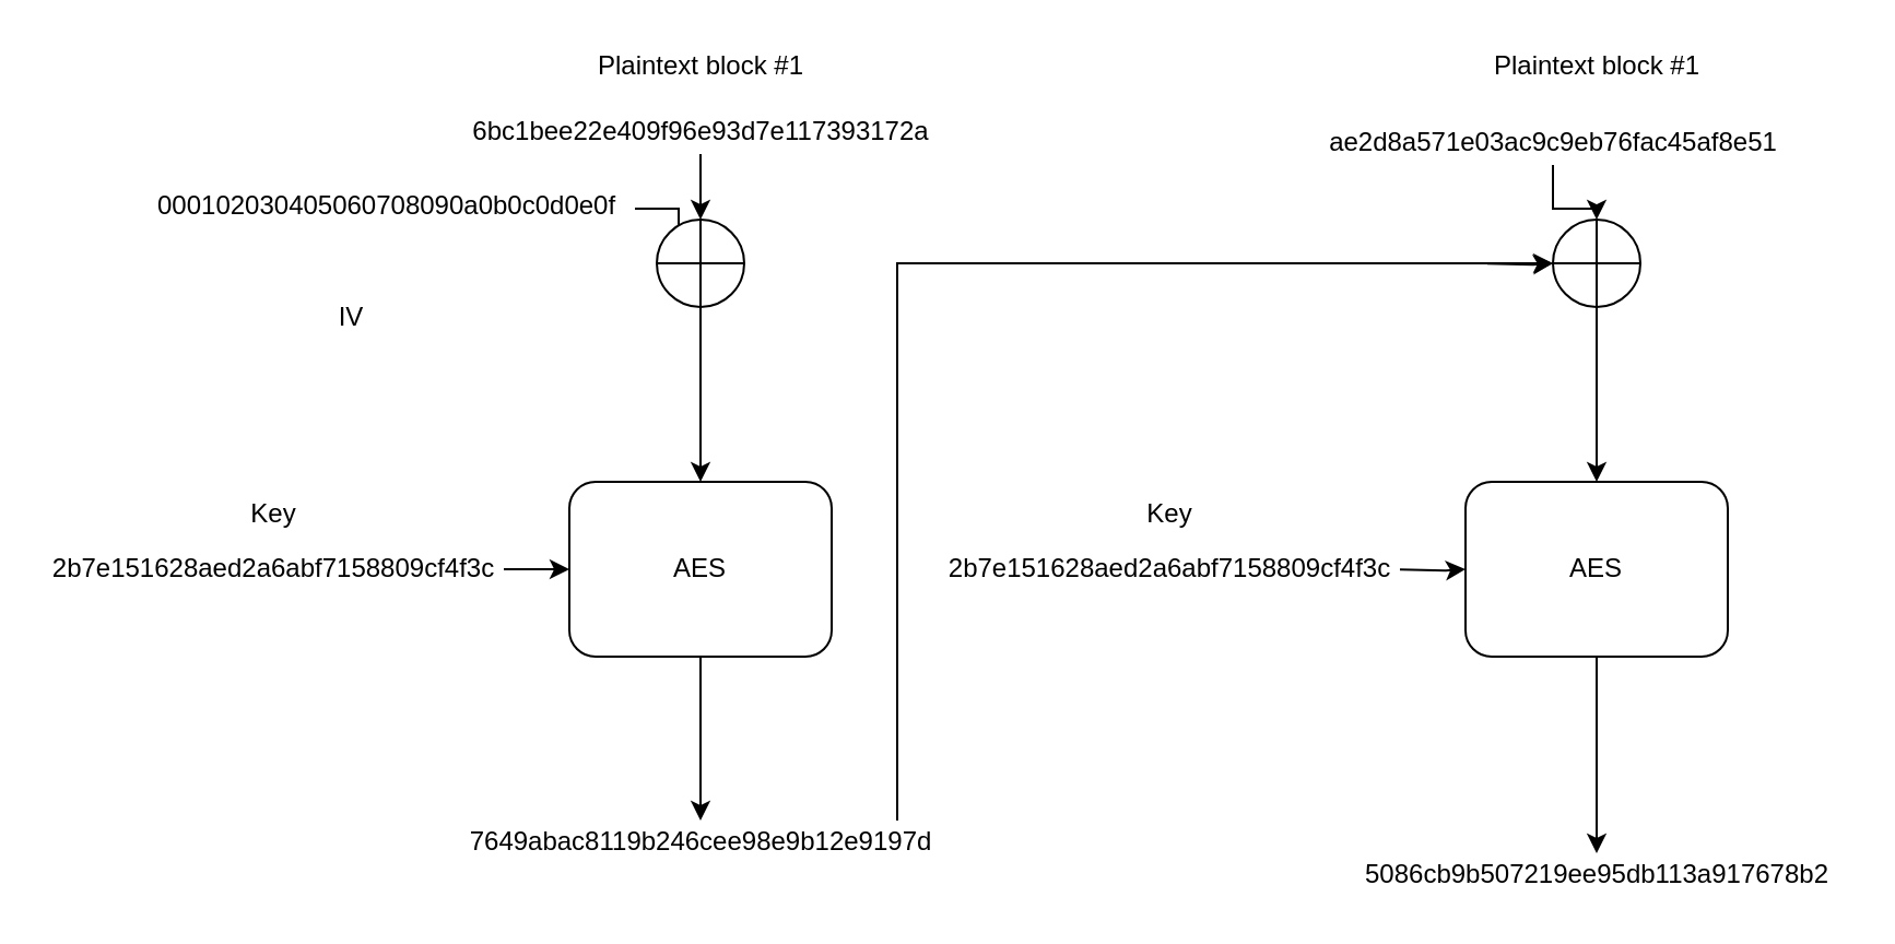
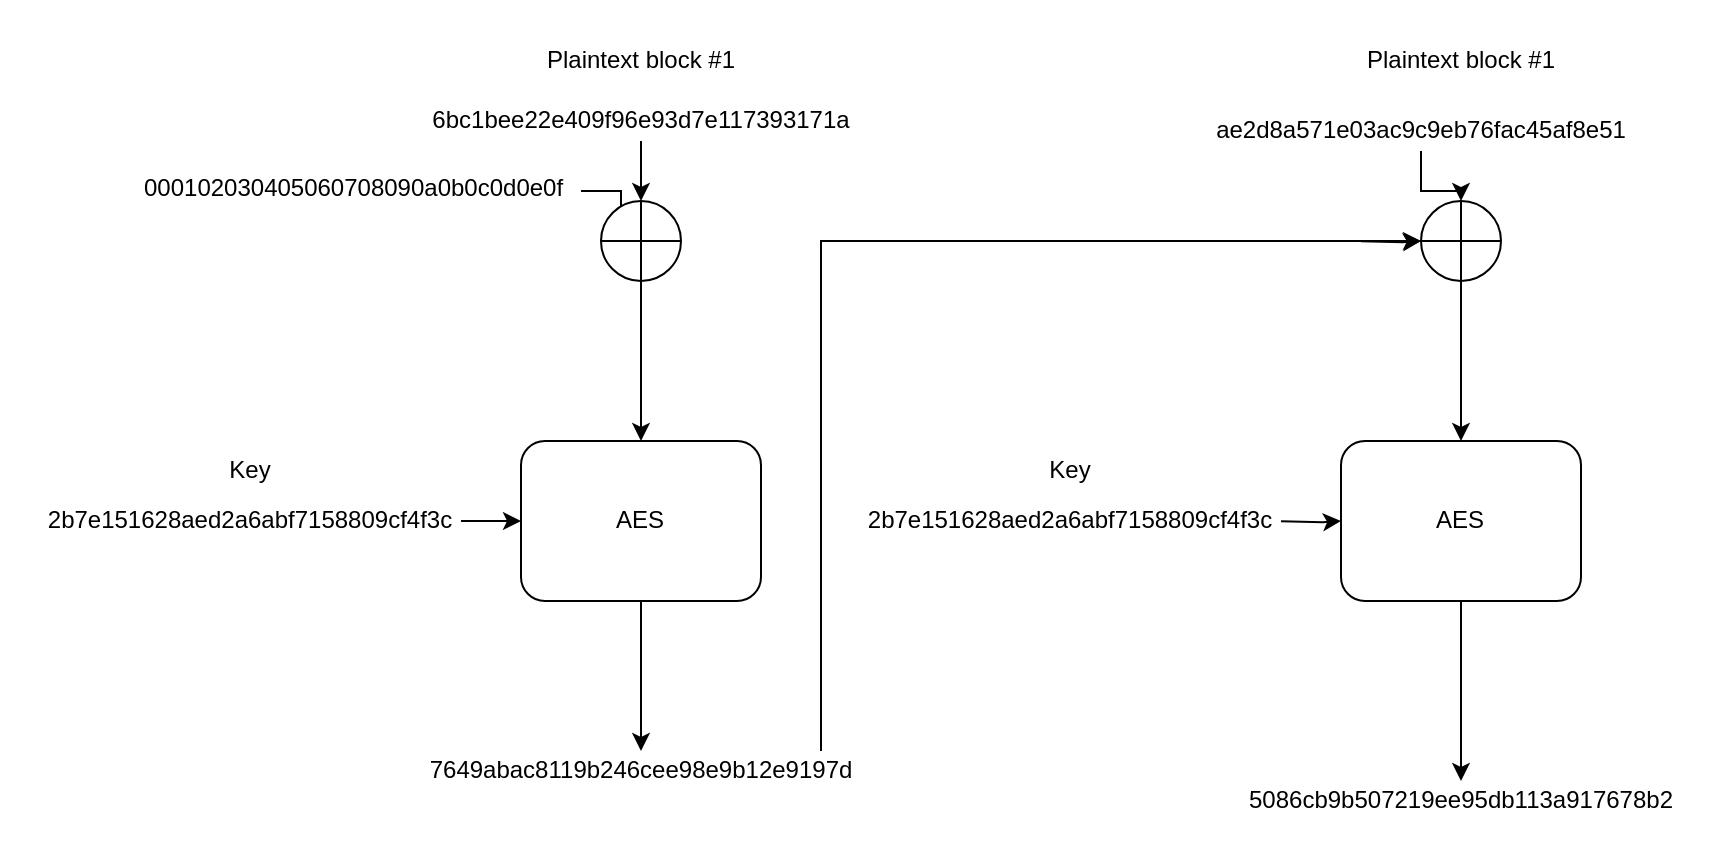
  <mxCell id="0" />
  <mxCell id="1" parent="0" />
  <mxCell id="2" value="" style="edgeStyle=orthogonalEdgeStyle;rounded=0;orthogonalLoop=1;jettySize=auto;html=1;" edge="1" parent="1" source="3" target="16"><mxGeometry relative="1" as="geometry" /></mxCell>
  <mxCell id="3" value="AES" style="rounded=1;whiteSpace=wrap;html=1;" vertex="1" parent="1"><mxGeometry x="260" y="220" width="120" height="80" as="geometry" /></mxCell>
  <mxCell id="4" value="" style="edgeStyle=orthogonalEdgeStyle;rounded=0;orthogonalLoop=1;jettySize=auto;html=1;" edge="1" parent="1" source="5" target="3"><mxGeometry relative="1" as="geometry" /></mxCell>
  <mxCell id="5" value="2b7e151628aed2a6abf7158809cf4f3c" style="text;html=1;strokeColor=none;fillColor=none;align=center;verticalAlign=middle;whiteSpace=wrap;rounded=0;" vertex="1" parent="1"><mxGeometry x="20" y="245" width="210" height="30" as="geometry" /></mxCell>
  <mxCell id="6" value="Key" style="text;html=1;strokeColor=none;fillColor=none;align=center;verticalAlign=middle;whiteSpace=wrap;rounded=0;" vertex="1" parent="1"><mxGeometry x="95" y="220" width="60" height="30" as="geometry" /></mxCell>
  <mxCell id="7" value="" style="edgeStyle=orthogonalEdgeStyle;rounded=0;orthogonalLoop=1;jettySize=auto;html=1;" edge="1" parent="1" source="8" target="10"><mxGeometry relative="1" as="geometry" /></mxCell>
  <mxCell id="8" value="000102030405060708090a0b0c0d0e0f" style="text;whiteSpace=wrap;html=1;" vertex="1" parent="1"><mxGeometry x="70" y="80" width="220" height="30" as="geometry" /></mxCell>
  <mxCell id="9" value="" style="edgeStyle=orthogonalEdgeStyle;rounded=0;orthogonalLoop=1;jettySize=auto;html=1;" edge="1" parent="1" source="10" target="3"><mxGeometry relative="1" as="geometry" /></mxCell>
  <mxCell id="10" value="" style="shape=orEllipse;perimeter=ellipsePerimeter;whiteSpace=wrap;html=1;backgroundOutline=1;" vertex="1" parent="1"><mxGeometry x="300" y="100" width="40" height="40" as="geometry" /></mxCell>
  <mxCell id="11" value="" style="edgeStyle=orthogonalEdgeStyle;rounded=0;orthogonalLoop=1;jettySize=auto;html=1;" edge="1" parent="1" source="12" target="10"><mxGeometry relative="1" as="geometry" /></mxCell>
- <mxCell id="12" value="6bc1bee22e409f96e93d7e117393172a" style="text;html=1;align=center;verticalAlign=middle;resizable=0;points=[];autosize=1;strokeColor=none;fillColor=none;" vertex="1" parent="1"><mxGeometry x="210" y="50" width="220" height="20" as="geometry" /></mxCell>
- <mxCell id="13" value="IV" style="text;html=1;align=center;verticalAlign=middle;resizable=0;points=[];autosize=1;strokeColor=none;fillColor=none;" vertex="1" parent="1"><mxGeometry x="145" y="135" width="30" height="20" as="geometry" /></mxCell>
+ <mxCell id="12" value="6bc1bee22e409f96e93d7e117393171a" style="text;html=1;align=center;verticalAlign=middle;resizable=0;points=[];autosize=1;strokeColor=none;fillColor=none;" vertex="1" parent="1"><mxGeometry x="210" y="50" width="220" height="20" as="geometry" /></mxCell>
  <mxCell id="14" value="Plaintext block #1" style="text;html=1;align=center;verticalAlign=middle;resizable=0;points=[];autosize=1;strokeColor=none;fillColor=none;" vertex="1" parent="1"><mxGeometry x="265" y="20" width="110" height="20" as="geometry" /></mxCell>
  <mxCell id="15" style="edgeStyle=orthogonalEdgeStyle;rounded=0;orthogonalLoop=1;jettySize=auto;html=1;entryX=0;entryY=0.5;entryDx=0;entryDy=0;" edge="1" parent="1" source="16" target="23"><mxGeometry relative="1" as="geometry"><Array as="points"><mxPoint x="410" y="120" /></Array></mxGeometry></mxCell>
  <mxCell id="16" value="7649abac8119b246cee98e9b12e9197d" style="text;html=1;align=center;verticalAlign=middle;resizable=0;points=[];autosize=1;strokeColor=none;fillColor=none;" vertex="1" parent="1"><mxGeometry x="205" y="375" width="230" height="20" as="geometry" /></mxCell>
  <mxCell id="17" value="" style="edgeStyle=orthogonalEdgeStyle;rounded=0;orthogonalLoop=1;jettySize=auto;html=1;" edge="1" parent="1" source="18" target="27"><mxGeometry relative="1" as="geometry" /></mxCell>
  <mxCell id="18" value="AES" style="rounded=1;whiteSpace=wrap;html=1;" vertex="1" parent="1"><mxGeometry x="670" y="220" width="120" height="80" as="geometry" /></mxCell>
  <mxCell id="19" value="" style="edgeStyle=orthogonalEdgeStyle;rounded=0;orthogonalLoop=1;jettySize=auto;html=1;" edge="1" parent="1" target="18"><mxGeometry relative="1" as="geometry"><mxPoint x="640" y="260.067" as="sourcePoint" /></mxGeometry></mxCell>
  <mxCell id="20" value="Key" style="text;html=1;strokeColor=none;fillColor=none;align=center;verticalAlign=middle;whiteSpace=wrap;rounded=0;" vertex="1" parent="1"><mxGeometry x="505" y="220" width="60" height="30" as="geometry" /></mxCell>
  <mxCell id="21" value="" style="edgeStyle=orthogonalEdgeStyle;rounded=0;orthogonalLoop=1;jettySize=auto;html=1;" edge="1" parent="1" target="23"><mxGeometry relative="1" as="geometry"><mxPoint x="680" y="120.067" as="sourcePoint" /></mxGeometry></mxCell>
  <mxCell id="22" value="" style="edgeStyle=orthogonalEdgeStyle;rounded=0;orthogonalLoop=1;jettySize=auto;html=1;" edge="1" parent="1" source="23" target="18"><mxGeometry relative="1" as="geometry" /></mxCell>
  <mxCell id="23" value="" style="shape=orEllipse;perimeter=ellipsePerimeter;whiteSpace=wrap;html=1;backgroundOutline=1;" vertex="1" parent="1"><mxGeometry x="710" y="100" width="40" height="40" as="geometry" /></mxCell>
  <mxCell id="24" value="" style="edgeStyle=orthogonalEdgeStyle;rounded=0;orthogonalLoop=1;jettySize=auto;html=1;" edge="1" parent="1" source="25" target="23"><mxGeometry relative="1" as="geometry" /></mxCell>
  <mxCell id="25" value="ae2d8a571e03ac9c9eb76fac45af8e51" style="text;html=1;align=center;verticalAlign=middle;resizable=0;points=[];autosize=1;strokeColor=none;fillColor=none;" vertex="1" parent="1"><mxGeometry x="600" y="55" width="220" height="20" as="geometry" /></mxCell>
  <mxCell id="26" value="Plaintext block #1" style="text;html=1;align=center;verticalAlign=middle;resizable=0;points=[];autosize=1;strokeColor=none;fillColor=none;" vertex="1" parent="1"><mxGeometry x="675" y="20" width="110" height="20" as="geometry" /></mxCell>
  <mxCell id="27" value="5086cb9b507219ee95db113a917678b2" style="text;html=1;align=center;verticalAlign=middle;resizable=0;points=[];autosize=1;strokeColor=none;fillColor=none;" vertex="1" parent="1"><mxGeometry x="615" y="390" width="230" height="20" as="geometry" /></mxCell>
  <mxCell id="28" value="2b7e151628aed2a6abf7158809cf4f3c" style="text;html=1;strokeColor=none;fillColor=none;align=center;verticalAlign=middle;whiteSpace=wrap;rounded=0;" vertex="1" parent="1"><mxGeometry x="430" y="245" width="210" height="30" as="geometry" /></mxCell>
